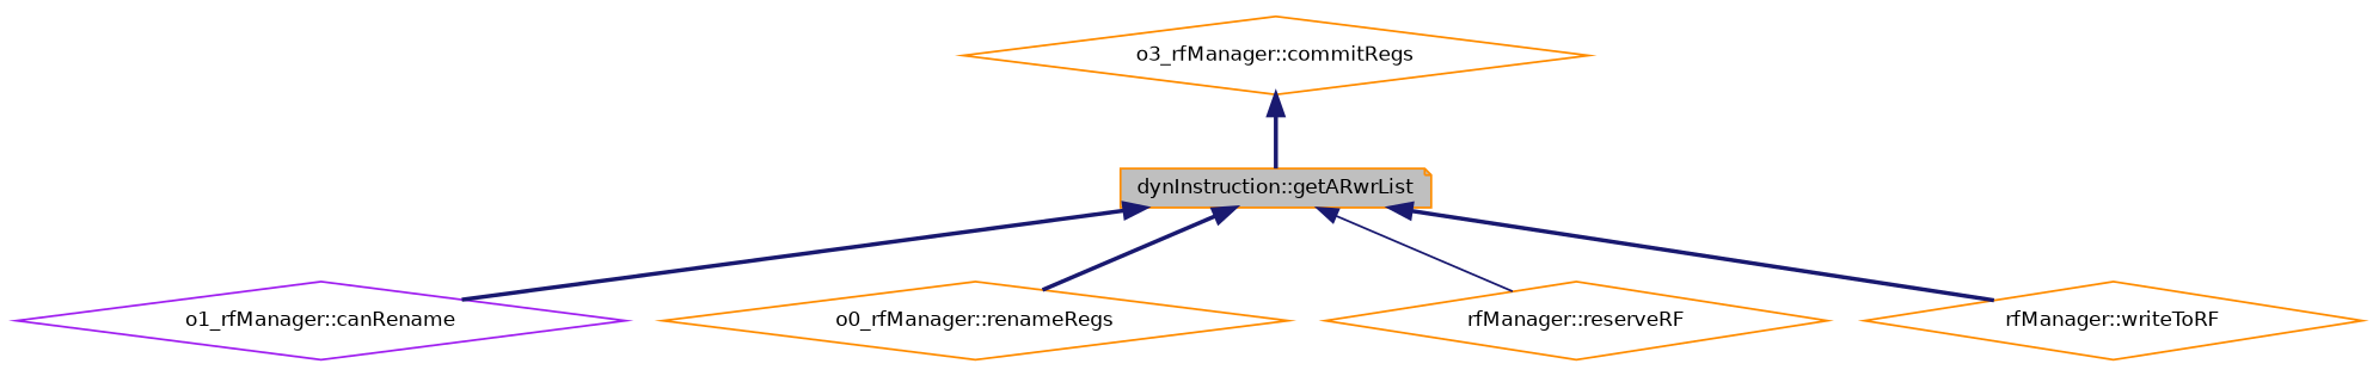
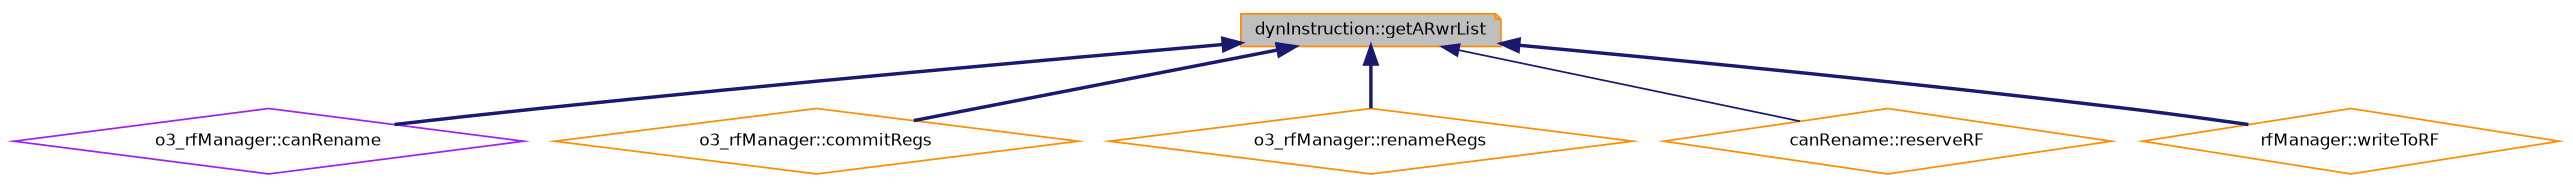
  digraph {
    rankdir=TB
    node [color=darkorange fillcolor=white fontname=Helvetica fontsize=10 shape=diamond style=filled]
    edge [color=midnightblue dir=back fontname=Helvetica fontsize=10 labelfontname=Helvetica labelfontsize=10 style=bold]
    n1 [fillcolor=grey75 fontcolor=black height=0.2 label="dynInstruction::getARwrList" shape=note width=0.4]
-   n2 [color=purple height=0.2 label="o1_rfManager::canRename" width=0.4]
+   n2 [color=purple height=0.2 label="o3_rfManager::canRename" width=0.4]
    n3 [height=0.2 label="o3_rfManager::commitRegs" width=0.4]
-   n4 [height=0.2 label="o0_rfManager::renameRegs" width=0.4]
-   n5 [height=0.2 label="rfManager::reserveRF" width=0.4]
+   n4 [height=0.2 label="o3_rfManager::renameRegs" width=0.4]
+   n5 [height=0.2 label="canRename::reserveRF" width=0.4]
    n6 [height=0.2 label="rfManager::writeToRF" width=0.4]
    n1 -> n2
-   n3 -> n1
+   n1 -> n3
    n1 -> n4
    n1 -> n5 [style=solid]
    n1 -> n6
  }
